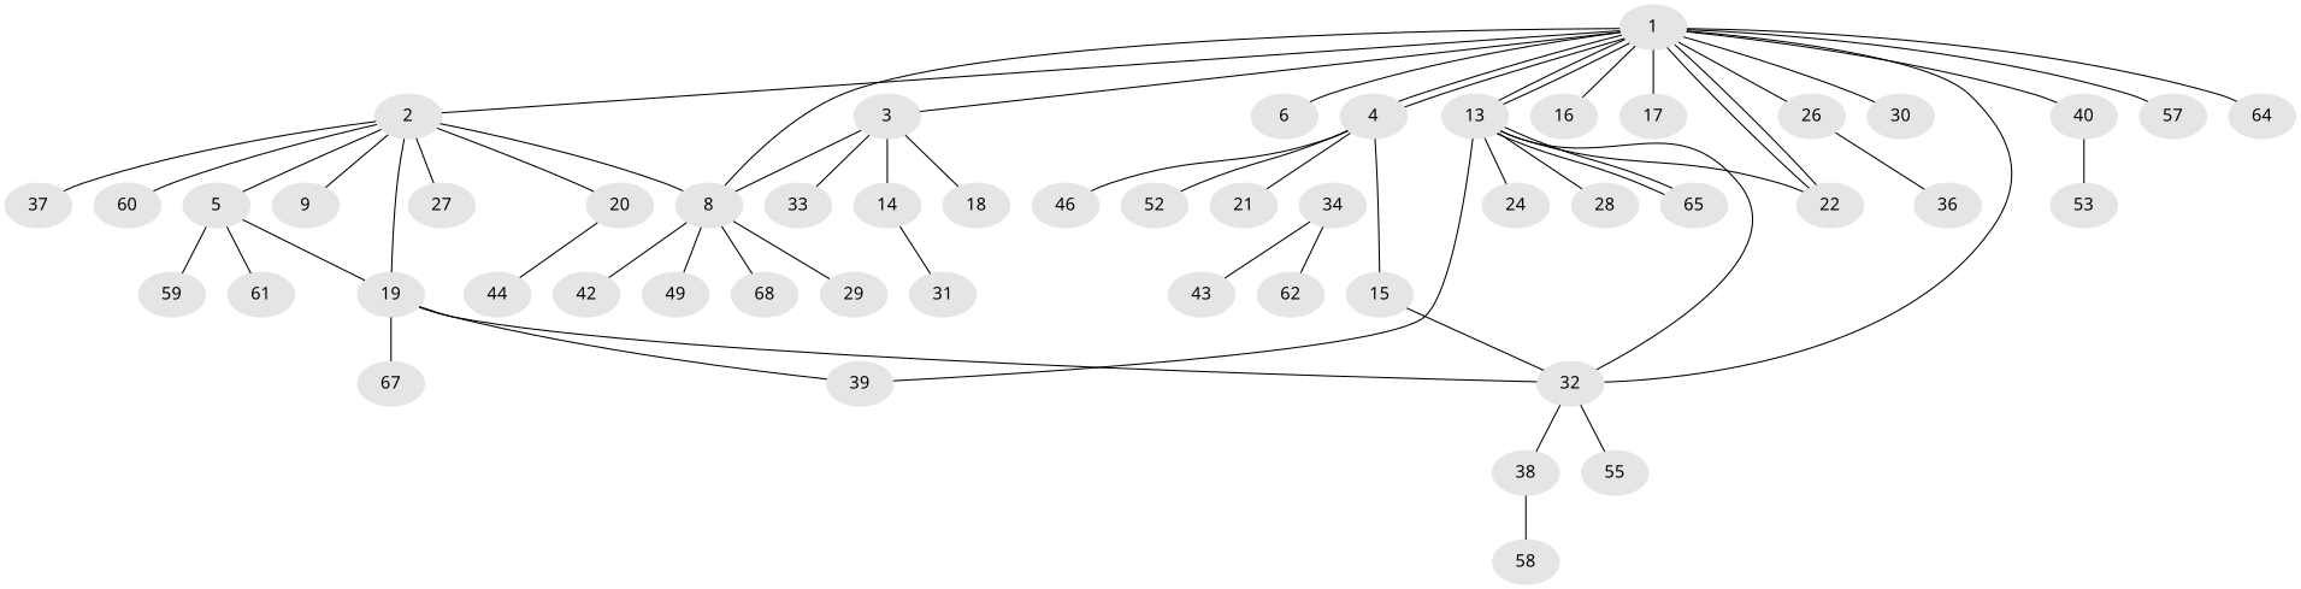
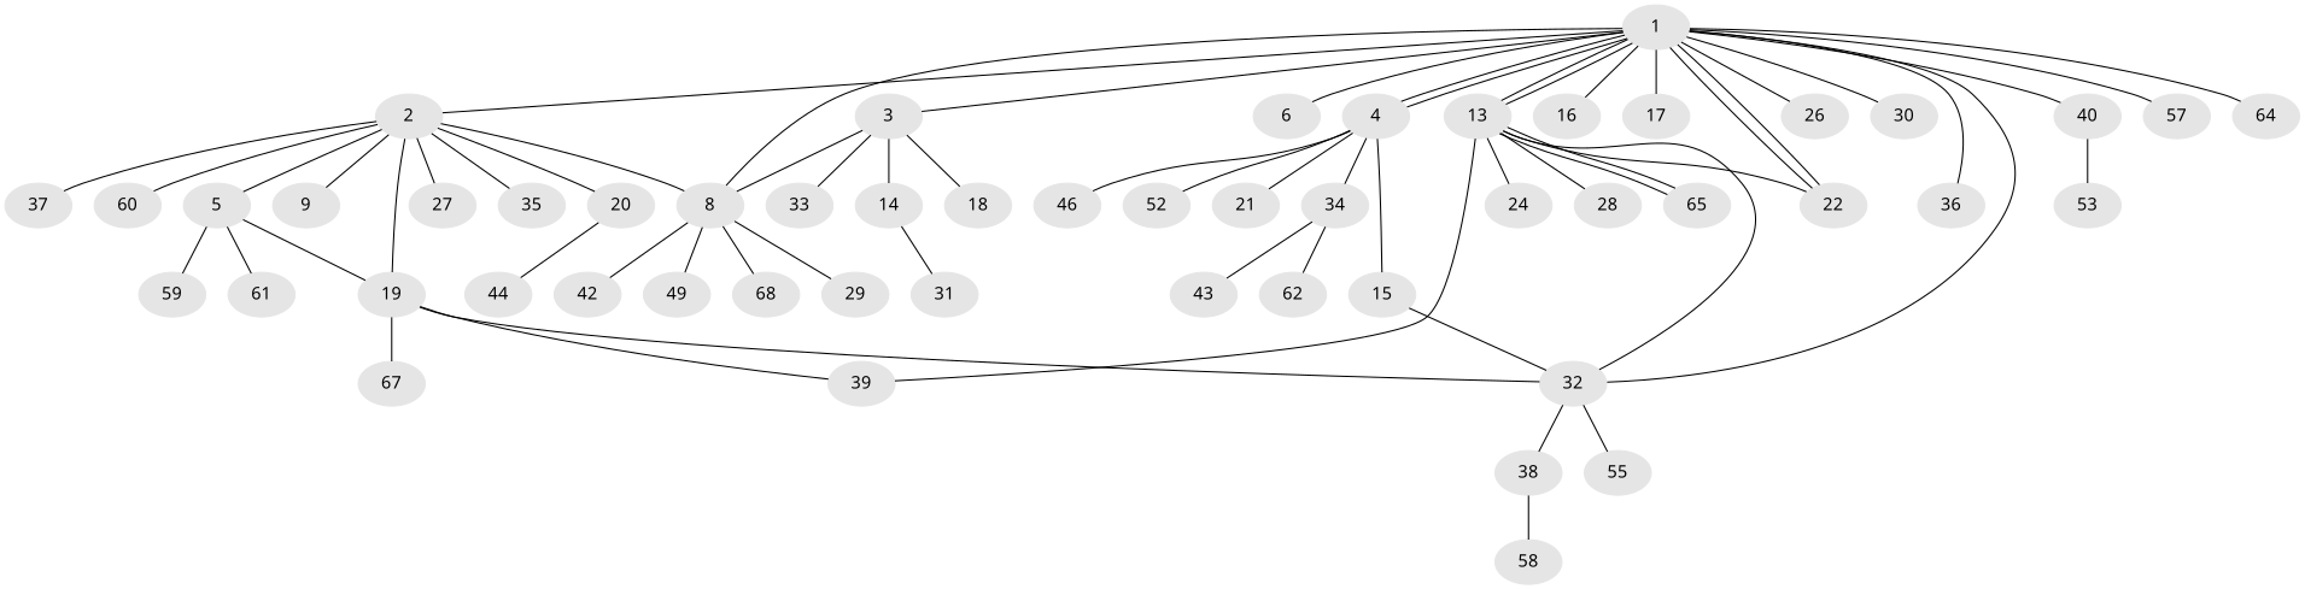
  graph {
    fontname="Noto Sans"
    node [color=gray90 fontname="Noto Sans" style=filled]
    edge [fontname="Noto Sans"]
    1 [super="+10"]
    2 [super="+47"]
    3 [super="+12"]
    4 [super="+7"]
    6
    8 [super="+11"]
    13 [super="+23"]
    16
    17
    22 [super="+45"]
    26
    30
    32 [super="+58"]
    36
    40
    57
    64
    5 [super="+25"]
    9
    19 [super="+54"]
    20 [super="+41"]
    27
+   35
    37
    60
    14
    18
    33
    15 [super="+50"]
    21
    34
    46
    52
    29
    42
    49
    68
    24
    28
    39 [super="+63"]
    65
    38
    55
    53 [super="+66"]
    59
    61
    67
    44
    31
    43 [super="+51"]
    62
    n52 [label=58]
    1 -- 2
    1 -- 3
    1 -- 4
    1 -- 4
    1 -- 6
    1 -- 8
    1 -- 13
    1 -- 13
    1 -- 16
    1 -- 17
    1 -- 22
    1 -- 22
    1 -- 26
    1 -- 30
    1 -- 32
-   26 -- 36
+   1 -- 36
    1 -- 40
    1 -- 57
    1 -- 64
    2 -- 8
    2 -- 5
    2 -- 9
    2 -- 19
    2 -- 20
    2 -- 27
+   2 -- 35
    2 -- 37
    2 -- 60
    3 -- 8
    3 -- 14
    3 -- 18
    3 -- 33
    4 -- 15
    4 -- 21
+   4 -- 34
    4 -- 46
    4 -- 52
    8 -- 29
    8 -- 42
    8 -- 49
    8 -- 68
    13 -- 22
    13 -- 32
    13 -- 24
    13 -- 28
    13 -- 39
    13 -- 65
    13 -- 65
    32 -- 38
    32 -- 55
    40 -- 53
    5 -- 19
    5 -- 59
    5 -- 61
    19 -- 32
    19 -- 39
    19 -- 67
    20 -- 44
    14 -- 31
    15 -- 32
    34 -- 43
    34 -- 62
    38 -- n52
  }
